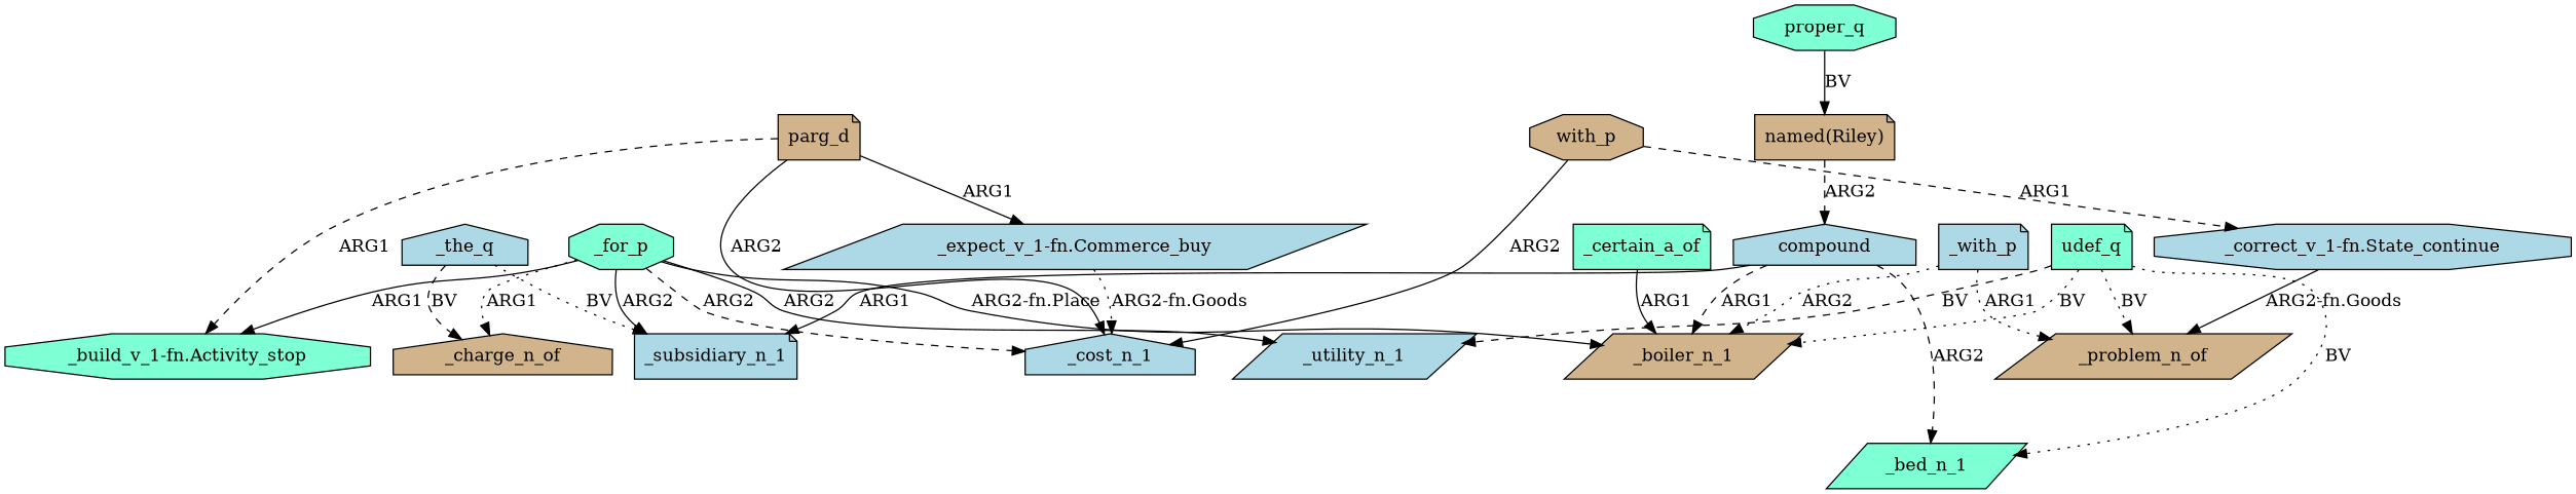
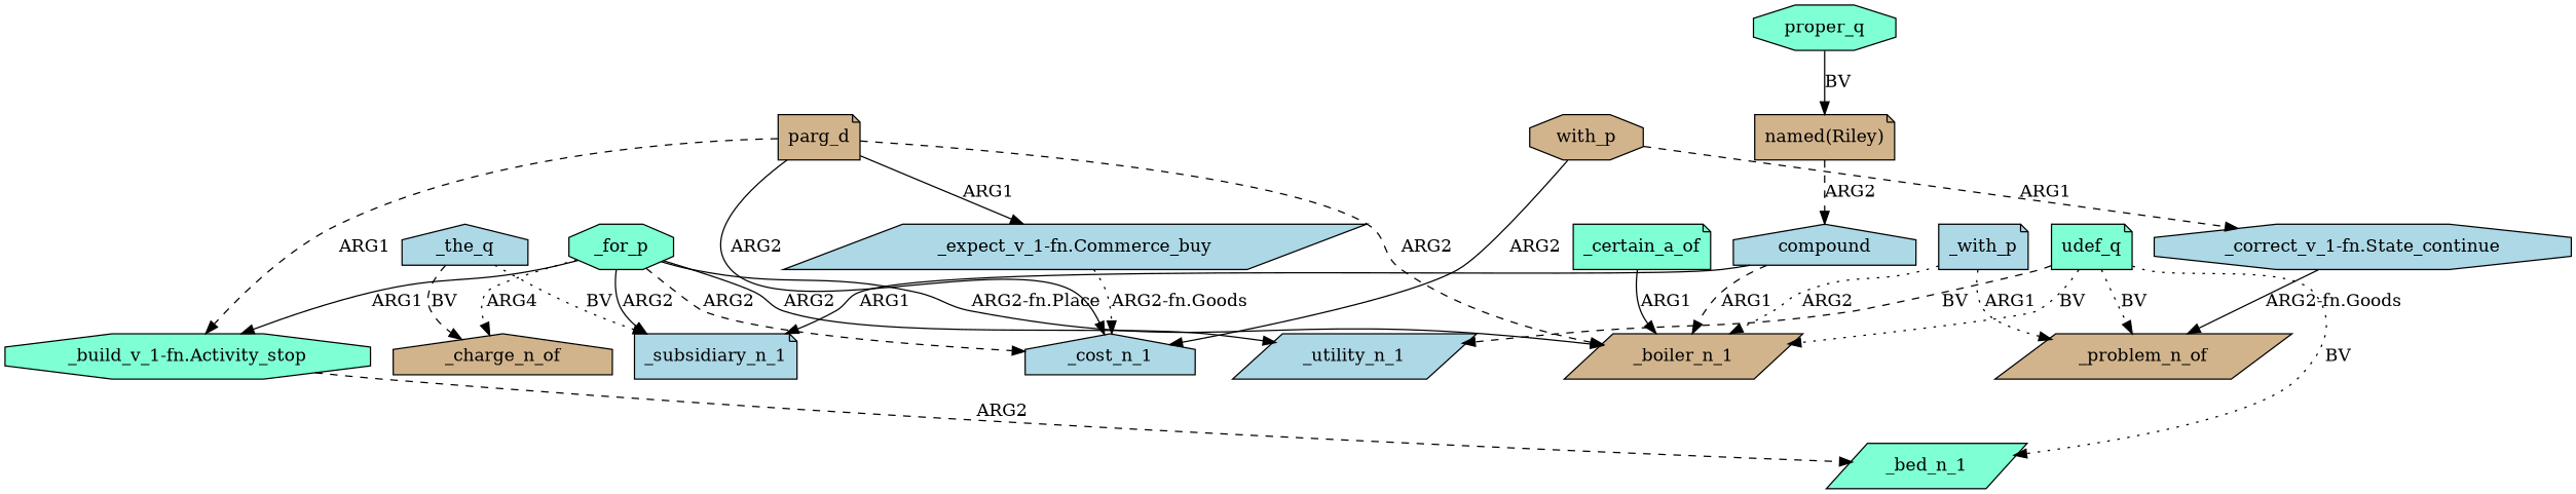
  digraph {
    node [fillcolor=lightblue shape=note style=filled]
    edge [style=solid]
    _certain_a_of [fillcolor=aquamarine]
    _boiler_n_1 [fillcolor=tan shape=parallelogram]
    _for_p [fillcolor=aquamarine shape=octagon]
    _subsidiary_n_1
    _utility_n_1 [shape=parallelogram]
    _charge_n_of [fillcolor=tan shape=house]
    _cost_n_1 [shape=house]
    "_build_v_1-fn.Activity_stop" [fillcolor=aquamarine shape=octagon]
    udef_q [fillcolor=aquamarine]
    _problem_n_of [fillcolor=tan shape=parallelogram]
    _bed_n_1 [fillcolor=aquamarine shape=parallelogram]
    _the_q [shape=house]
    _with_p
    parg_d [fillcolor=tan]
    "_expect_v_1-fn.Commerce_buy" [shape=parallelogram]
    compound [shape=house]
    "named(Riley)" [fillcolor=tan]
    with_p [fillcolor=tan shape=octagon]
    "_correct_v_1-fn.State_continue" [shape=octagon]
    proper_q [fillcolor=aquamarine shape=octagon]
    _certain_a_of -> _boiler_n_1 [label=ARG1]
    _for_p -> _boiler_n_1 [label="ARG2-fn.Place"]
    _for_p -> _subsidiary_n_1 [label=ARG2]
    _for_p -> _utility_n_1 [label=ARG2]
-   _for_p -> _charge_n_of [label=ARG1 style=dotted]
+   _for_p -> _charge_n_of [label=ARG4 style=dotted]
    _for_p -> _cost_n_1 [label=ARG2 style=dashed]
    _for_p -> "_build_v_1-fn.Activity_stop" [label=ARG1]
    udef_q -> _boiler_n_1 [label=BV style=dotted]
    udef_q -> _utility_n_1 [label=BV style=dashed]
    udef_q -> _problem_n_of [label=BV style=dotted]
    udef_q -> _bed_n_1 [label=BV style=dotted]
    _the_q -> _subsidiary_n_1 [label=BV style=dotted]
    _the_q -> _charge_n_of [label=BV style=dashed]
    _with_p -> _boiler_n_1 [label=ARG2 style=dotted]
    _with_p -> _problem_n_of [label=ARG1 style=dotted]
+   parg_d -> _boiler_n_1 [label=ARG2 style=dashed]
    parg_d -> _cost_n_1 [label=ARG2]
    parg_d -> "_build_v_1-fn.Activity_stop" [label=ARG1 style=dashed]
    parg_d -> "_expect_v_1-fn.Commerce_buy" [label=ARG1]
    "_expect_v_1-fn.Commerce_buy" -> _cost_n_1 [label="ARG2-fn.Goods" style=dotted]
    compound -> _boiler_n_1 [label=ARG1 style=dashed]
    compound -> _subsidiary_n_1 [label=ARG1]
-   compound -> _bed_n_1 [label=ARG2 style=dashed]
+   "_build_v_1-fn.Activity_stop" -> _bed_n_1 [label=ARG2 style=dashed]
    "named(Riley)" -> compound [label=ARG2 style=dashed]
    with_p -> _cost_n_1 [label=ARG2]
    with_p -> "_correct_v_1-fn.State_continue" [label=ARG1 style=dashed]
    "_correct_v_1-fn.State_continue" -> _problem_n_of [label="ARG2-fn.Goods"]
    proper_q -> "named(Riley)" [label=BV]
  }
